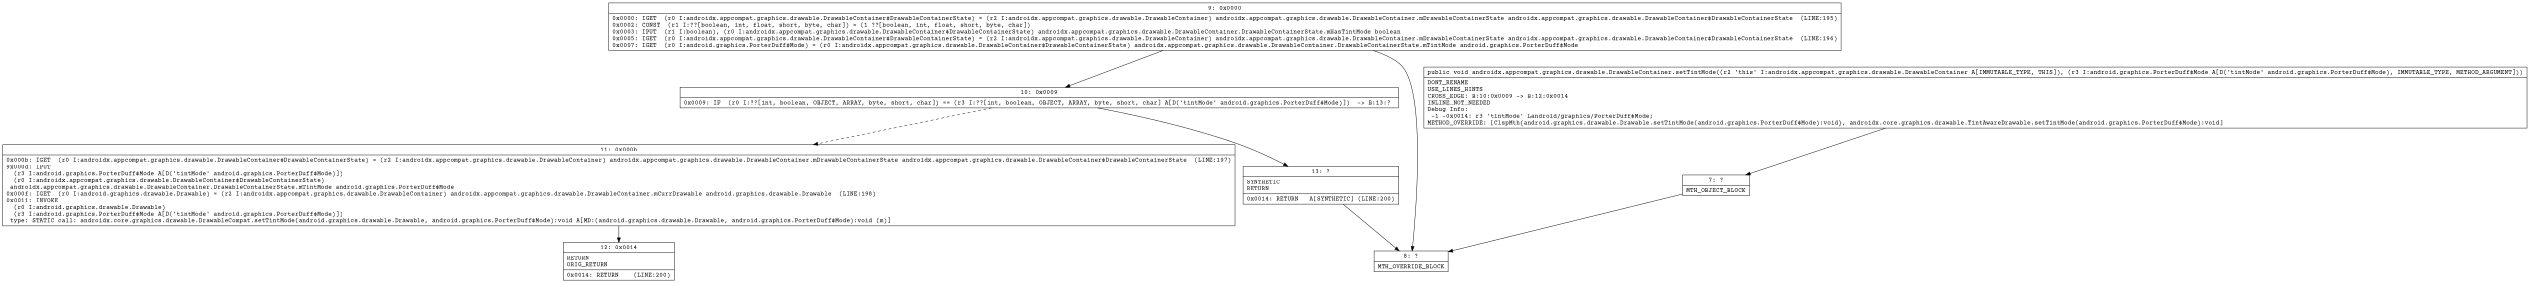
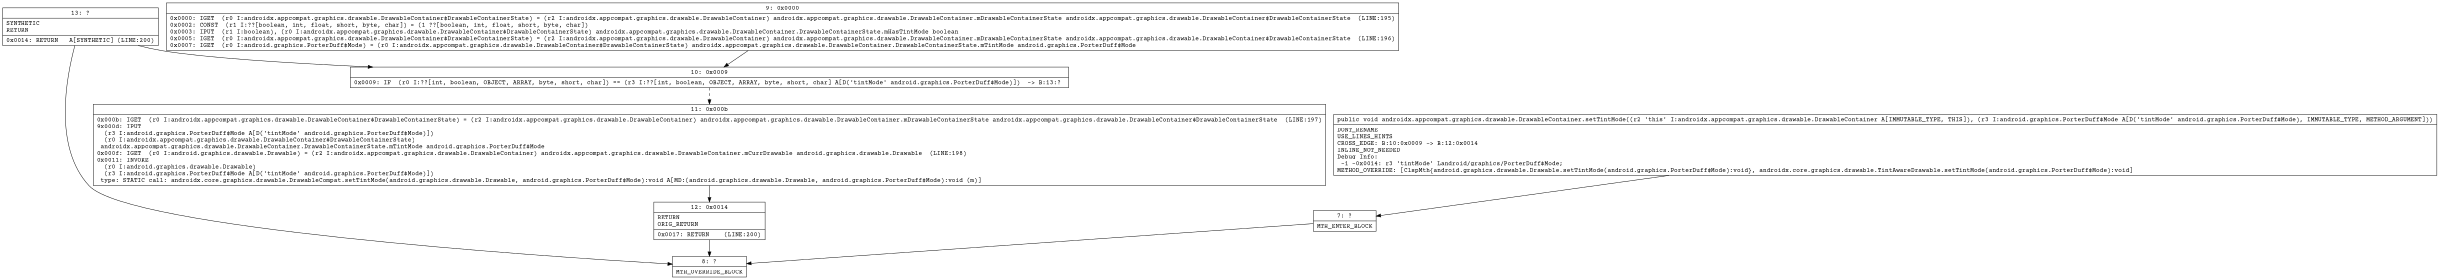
  digraph {
    fontname="Courier Prime"
    node [fontname="Courier Prime" shape=record]
    edge [fontname="Courier Prime"]
-   n1 [label="{7\:\ ?|MTH_OBJECT_BLOCK\l}"]
+   n1 [label="{7\:\ ?|MTH_ENTER_BLOCK\l}"]
    n2 [label="{8\:\ ?|MTH_OVERRIDE_BLOCK\l}"]
    n3 [label="{9\:\ 0x0000|0x0000: IGET  (r0 I:androidx.appcompat.graphics.drawable.DrawableContainer$DrawableContainerState) = (r2 I:androidx.appcompat.graphics.drawable.DrawableContainer) androidx.appcompat.graphics.drawable.DrawableContainer.mDrawableContainerState androidx.appcompat.graphics.drawable.DrawableContainer$DrawableContainerState  (LINE:195)\l0x0002: CONST  (r1 I:??[boolean, int, float, short, byte, char]) = (1 ??[boolean, int, float, short, byte, char]) \l0x0003: IPUT  (r1 I:boolean), (r0 I:androidx.appcompat.graphics.drawable.DrawableContainer$DrawableContainerState) androidx.appcompat.graphics.drawable.DrawableContainer.DrawableContainerState.mHasTintMode boolean \l0x0005: IGET  (r0 I:androidx.appcompat.graphics.drawable.DrawableContainer$DrawableContainerState) = (r2 I:androidx.appcompat.graphics.drawable.DrawableContainer) androidx.appcompat.graphics.drawable.DrawableContainer.mDrawableContainerState androidx.appcompat.graphics.drawable.DrawableContainer$DrawableContainerState  (LINE:196)\l0x0007: IGET  (r0 I:android.graphics.PorterDuff$Mode) = (r0 I:androidx.appcompat.graphics.drawable.DrawableContainer$DrawableContainerState) androidx.appcompat.graphics.drawable.DrawableContainer.DrawableContainerState.mTintMode android.graphics.PorterDuff$Mode \l}"]
    n4 [label="{10\:\ 0x0009|0x0009: IF  (r0 I:??[int, boolean, OBJECT, ARRAY, byte, short, char]) == (r3 I:??[int, boolean, OBJECT, ARRAY, byte, short, char] A[D('tintMode' android.graphics.PorterDuff$Mode)])  \-\> B:13:? \l}"]
    n5 [label="{11\:\ 0x000b|0x000b: IGET  (r0 I:androidx.appcompat.graphics.drawable.DrawableContainer$DrawableContainerState) = (r2 I:androidx.appcompat.graphics.drawable.DrawableContainer) androidx.appcompat.graphics.drawable.DrawableContainer.mDrawableContainerState androidx.appcompat.graphics.drawable.DrawableContainer$DrawableContainerState  (LINE:197)\l9x000d: IPUT  \l  (r3 I:android.graphics.PorterDuff$Mode A[D('tintMode' android.graphics.PorterDuff$Mode)])\l  (r0 I:androidx.appcompat.graphics.drawable.DrawableContainer$DrawableContainerState)\l androidx.appcompat.graphics.drawable.DrawableContainer.DrawableContainerState.mTintMode android.graphics.PorterDuff$Mode \l0x000f: IGET  (r0 I:android.graphics.drawable.Drawable) = (r2 I:androidx.appcompat.graphics.drawable.DrawableContainer) androidx.appcompat.graphics.drawable.DrawableContainer.mCurrDrawable android.graphics.drawable.Drawable  (LINE:198)\l0x0011: INVOKE  \l  (r0 I:android.graphics.drawable.Drawable)\l  (r3 I:android.graphics.PorterDuff$Mode A[D('tintMode' android.graphics.PorterDuff$Mode)])\l type: STATIC call: androidx.core.graphics.drawable.DrawableCompat.setTintMode(android.graphics.drawable.Drawable, android.graphics.PorterDuff$Mode):void A[MD:(android.graphics.drawable.Drawable, android.graphics.PorterDuff$Mode):void (m)]\l}"]
    n6 [label="{13\:\ ?|SYNTHETIC\lRETURN\l|0x0014: RETURN   A[SYNTHETIC] (LINE:200)\l}"]
-   n7 [label="{12\:\ 0x0014|RETURN\lORIG_RETURN\l|0x0014: RETURN    (LINE:200)\l}"]
+   n7 [label="{12\:\ 0x0014|RETURN\lORIG_RETURN\l|0x0017: RETURN    (LINE:200)\l}"]
    n8 [label="{public void androidx.appcompat.graphics.drawable.DrawableContainer.setTintMode((r2 'this' I:androidx.appcompat.graphics.drawable.DrawableContainer A[IMMUTABLE_TYPE, THIS]), (r3 I:android.graphics.PorterDuff$Mode A[D('tintMode' android.graphics.PorterDuff$Mode), IMMUTABLE_TYPE, METHOD_ARGUMENT]))  | DONT_RENAME\lUSE_LINES_HINTS\lCROSS_EDGE: B:10:0x0009 \-\> B:12:0x0014\lINLINE_NOT_NEEDED\lDebug Info:\l  \-1 \-0x0014: r3 'tintMode' Landroid\/graphics\/PorterDuff$Mode;\lMETHOD_OVERRIDE: [ClspMth\{android.graphics.drawable.Drawable.setTintMode(android.graphics.PorterDuff$Mode):void\}, androidx.core.graphics.drawable.TintAwareDrawable.setTintMode(android.graphics.PorterDuff$Mode):void]\l}"]
    n1 -> n2
    n3 -> n4
    n4 -> n5 [style=dashed]
-   n4 -> n6
+   n6 -> n4
    n5 -> n7
    n6 -> n2
-   n3 -> n2
+   n7 -> n2
    n8 -> n1
  }
